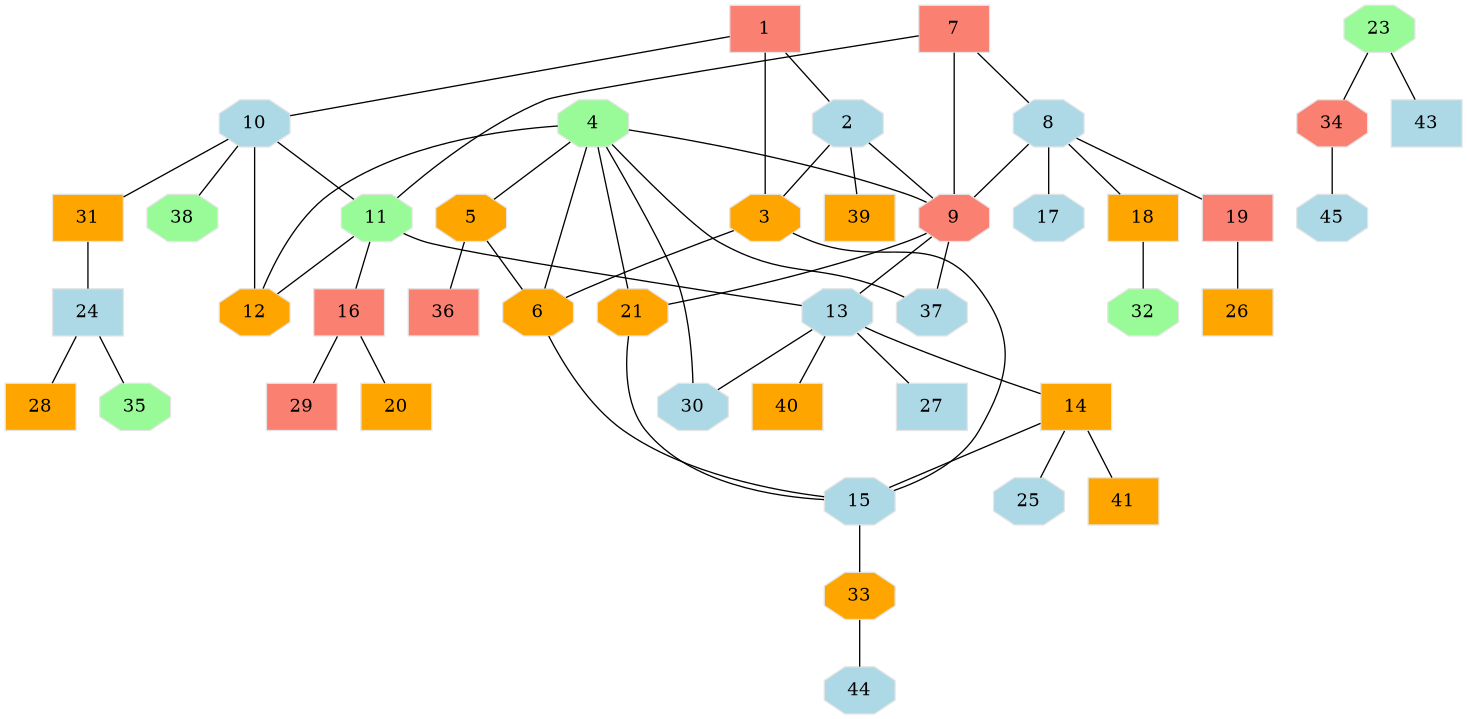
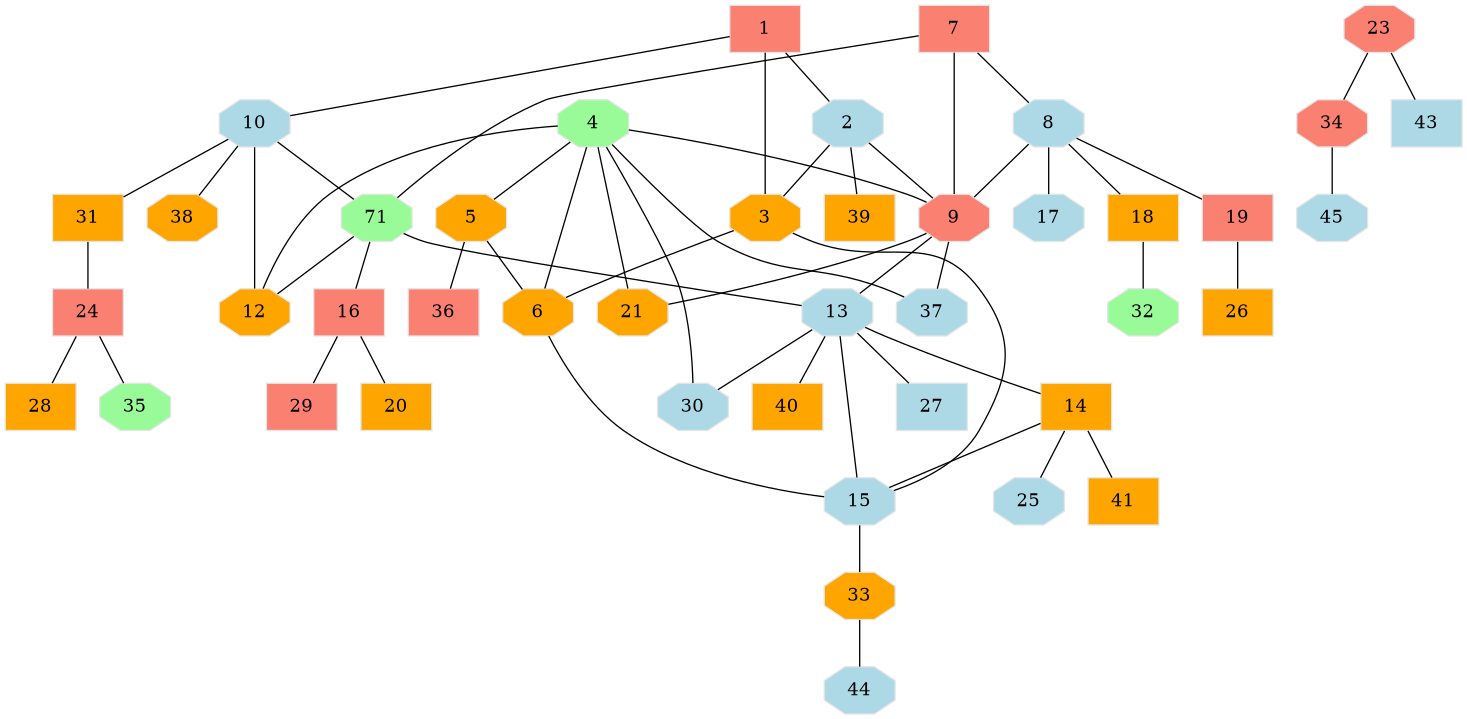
  graph {
    node [color=gray90 fillcolor=orange shape=octagon style=filled]
    edge [weight=1.0]
    1 [fillcolor=salmon shape=box]
    2 [fillcolor=lightblue]
    3
    10 [fillcolor=lightblue]
    9 [fillcolor=salmon]
    39 [shape=box]
    6
    15 [fillcolor=lightblue]
    12
-   11 [fillcolor=palegreen]
+   11 [fillcolor=palegreen label=71]
    31 [shape=box]
-   38 [fillcolor=palegreen]
+   38
    21
    37 [fillcolor=lightblue]
    13 [fillcolor=lightblue]
    33
    4 [fillcolor=palegreen]
    5
    30 [fillcolor=lightblue]
    36 [fillcolor=salmon shape=box]
    7 [fillcolor=salmon shape=box]
    8 [fillcolor=lightblue]
    17 [fillcolor=lightblue]
    18 [shape=box]
    19 [fillcolor=salmon shape=box]
    16 [fillcolor=salmon shape=box]
    32 [fillcolor=palegreen]
    26 [shape=box]
    14 [shape=box]
    27 [fillcolor=lightblue shape=box]
    40 [shape=box]
-   24 [fillcolor=lightblue shape=box]
+   24 [fillcolor=salmon shape=box]
    28 [shape=box]
    35 [fillcolor=palegreen]
    20 [shape=box]
    29 [fillcolor=salmon shape=box]
    25 [fillcolor=lightblue]
    41 [shape=box]
    44 [fillcolor=lightblue]
-   23 [fillcolor=palegreen]
+   23 [fillcolor=salmon]
    34 [fillcolor=salmon]
    43 [fillcolor=lightblue shape=box]
    45 [fillcolor=lightblue]
    1 -- 2
    1 -- 3
    1 -- 10
    2 -- 3
    2 -- 9
    2 -- 39
    3 -- 6
    3 -- 15
    10 -- 12
    10 -- 11
    10 -- 31
    10 -- 38
    9 -- 21
    9 -- 37
    9 -- 13
    6 -- 15
    15 -- 33
    11 -- 12
    11 -- 13
    11 -- 16
    31 -- 24
-   21 -- 15
+   13 -- 15
    13 -- 30
    13 -- 14
    13 -- 27
    13 -- 40
    33 -- 44
    4 -- 9
    4 -- 6
    4 -- 12
    4 -- 21
    4 -- 37
    4 -- 5
    4 -- 30
    5 -- 6
    5 -- 36
    7 -- 9
    7 -- 11
    7 -- 8
    8 -- 9
    8 -- 17
    8 -- 18
    8 -- 19
    18 -- 32
    19 -- 26
    16 -- 20
    16 -- 29
    14 -- 15
    14 -- 25
    14 -- 41
    24 -- 28
    24 -- 35
    23 -- 34
    23 -- 43
    34 -- 45
  }
